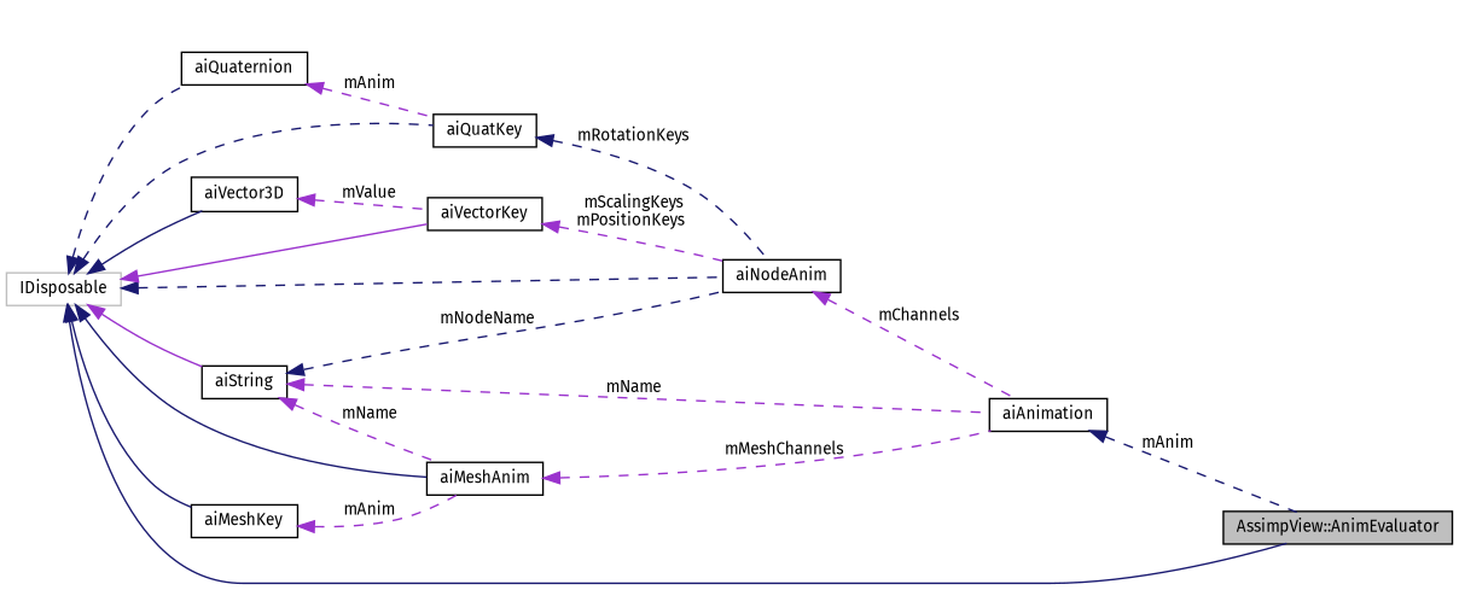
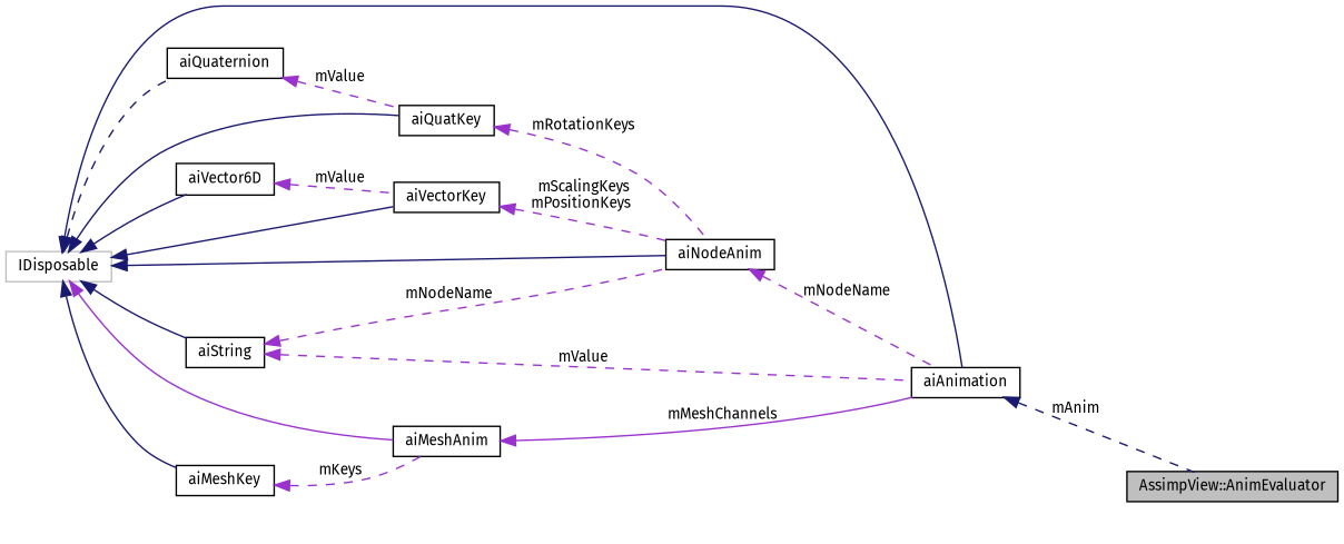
  digraph {
    fontname="Fira Sans"
    rankdir=LR
    node [color=black fillcolor=white fontname="Fira Sans" fontsize=10 shape=record style=filled]
    edge [color=midnightblue dir=back fontname="Fira Sans" fontsize=10 labelfontname=Helvetica labelfontsize=10 style=dashed]
    n1 [fillcolor=grey75 fontcolor=black height=0.2 label="AssimpView::AnimEvaluator" width=0.4]
    n2 [height=0.2 label=aiAnimation width=0.4]
    n3 [color=grey75 height=0.2 label=IDisposable width=0.4]
    n4 [height=0.2 label=aiString width=0.4]
    n5 [height=0.2 label=aiNodeAnim width=0.4]
    n6 [height=0.2 label=aiQuatKey width=0.4]
    n7 [height=0.2 label=aiQuaternion width=0.4]
    n8 [height=0.2 label=aiVectorKey width=0.4]
-   n9 [height=0.2 label=aiVector3D width=0.4]
+   n9 [height=0.2 label=aiVector6D width=0.4]
    n10 [height=0.2 label=aiMeshAnim width=0.4]
    n11 [height=0.2 label=aiMeshKey width=0.4]
    n2 -> n1 [label=" mAnim"]
-   n3 -> n1 [style=solid]
-   n3 -> n4 [color=darkorchid3 style=solid]
-   n3 -> n5
-   n3 -> n6
+   n3 -> n2 [style=solid]
+   n3 -> n4 [style=solid]
+   n3 -> n5 [style=solid]
+   n3 -> n6 [style=solid]
    n3 -> n7
-   n3 -> n8 [color=darkorchid3 style=solid]
+   n3 -> n8 [style=solid]
    n3 -> n9 [style=solid]
-   n3 -> n10 [style=solid]
+   n3 -> n10 [color=darkorchid3 style=solid]
    n3 -> n11 [style=solid]
-   n4 -> n2 [color=darkorchid3 label=" mName"]
-   n4 -> n5 [label=" mNodeName"]
-   n4 -> n10 [color=darkorchid3 label=" mName"]
-   n5 -> n2 [color=darkorchid3 label=" mChannels"]
-   n6 -> n5 [label=" mRotationKeys"]
-   n7 -> n6 [color=darkorchid3 label=" mAnim"]
+   n4 -> n2 [color=darkorchid3 label=" mValue"]
+   n4 -> n5 [color=darkorchid3 label=" mNodeName"]
+   n5 -> n2 [color=darkorchid3 label=" mNodeName"]
+   n6 -> n5 [color=darkorchid3 label=" mRotationKeys"]
+   n7 -> n6 [color=darkorchid3 label=" mValue"]
    n8 -> n5 [color=darkorchid3 label=" mScalingKeys\nmPositionKeys"]
    n9 -> n8 [color=darkorchid3 label=" mValue"]
-   n10 -> n2 [color=darkorchid3 label=" mMeshChannels"]
-   n11 -> n10 [color=darkorchid3 label=" mAnim"]
+   n10 -> n2 [color=darkorchid3 label=" mMeshChannels" style=solid]
+   n11 -> n10 [color=darkorchid3 label=" mKeys"]
  }
